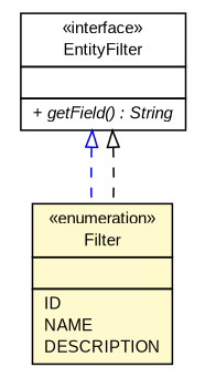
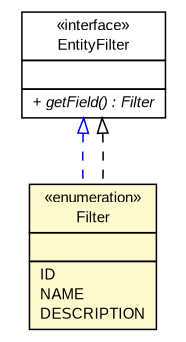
  digraph {
    nodesep=0.25
    ranksep=0.5
    node [fontcolor=black fontname=arial fontsize=10.0 shape=plaintext]
    edge [arrowtail=empty dir=back fontname=arial fontsize=10 headport=p labelfontname=arial labelfontsize=10 style=dashed tailport=p]
    n1 [label=<<table title="gov.sandia.cf.model.PIRTAdequacyColumnGuideline.Filter" border="0" cellborder="1" cellspacing="0" cellpadding="2" port="p" bgcolor="lemonChiffon" href="./PIRTAdequacyColumnGuideline.Filter.html"> 		<tr><td><table border="0" cellspacing="0" cellpadding="1"> <tr><td align="center" balign="center"> &#171;enumeration&#187; </td></tr> <tr><td align="center" balign="center"> Filter </td></tr> 		</table></td></tr> 		<tr><td><table border="0" cellspacing="0" cellpadding="1"> <tr><td align="left" balign="left">  </td></tr> 		</table></td></tr> 		<tr><td><table border="0" cellspacing="0" cellpadding="1"> <tr><td align="left" balign="left"> ID </td></tr> <tr><td align="left" balign="left"> NAME </td></tr> <tr><td align="left" balign="left"> DESCRIPTION </td></tr> 		</table></td></tr> 		</table>>]
-   n2 [label=<<table title="gov.sandia.cf.model.query.EntityFilter" border="0" cellborder="1" cellspacing="0" cellpadding="2" port="p" href="./query/EntityFilter.html"> 		<tr><td><table border="0" cellspacing="0" cellpadding="1"> <tr><td align="center" balign="center"> &#171;interface&#187; </td></tr> <tr><td align="center" balign="center"> EntityFilter </td></tr> 		</table></td></tr> 		<tr><td><table border="0" cellspacing="0" cellpadding="1"> <tr><td align="left" balign="left">  </td></tr> 		</table></td></tr> 		<tr><td><table border="0" cellspacing="0" cellpadding="1"> <tr><td align="left" balign="left"><font face="arial italic" point-size="10.0"> + getField() : String </font></td></tr> 		</table></td></tr> 		</table>>]
+   n2 [label=<<table title="gov.sandia.cf.model.query.EntityFilter" border="0" cellborder="1" cellspacing="0" cellpadding="2" port="p" href="./query/EntityFilter.html"> 		<tr><td><table border="0" cellspacing="0" cellpadding="1"> <tr><td align="center" balign="center"> &#171;interface&#187; </td></tr> <tr><td align="center" balign="center"> EntityFilter </td></tr> 		</table></td></tr> 		<tr><td><table border="0" cellspacing="0" cellpadding="1"> <tr><td align="left" balign="left">  </td></tr> 		</table></td></tr> 		<tr><td><table border="0" cellspacing="0" cellpadding="1"> <tr><td align="left" balign="left"><font face="arial italic" point-size="10.0"> + getField() : Filter </font></td></tr> 		</table></td></tr> 		</table>>]
    n2 -> n1 [color=blue]
    n2 -> n1 [color=black]
  }
